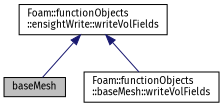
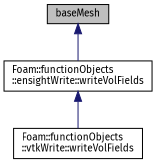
  digraph {
    fontname="Fira Sans"
    rankdir=TB
    node [color=black fontname="Fira Sans" fontsize=10 shape=record]
    edge [color=midnightblue dir=back fontname="Fira Sans" fontsize=10 labelfontname=Helvetica labelfontsize=10 style=solid]
    n1 [fillcolor=grey75 fontcolor=black height=0.2 label=baseMesh style=filled width=0.4]
    n2 [height=0.2 label="Foam::functionObjects\l::ensightWrite::writeVolFields" width=0.4]
-   n3 [height=0.2 label="Foam::functionObjects\l::baseMesh::writeVolFields" width=0.4]
-   n2 -> n1
+   n3 [height=0.2 label="Foam::functionObjects\l::vtkWrite::writeVolFields" width=0.4]
+   n1 -> n2
    n2 -> n3
  }
